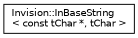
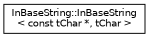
  digraph {
    rankdir=LR
-   n1 [color=black fillcolor=white fontname=Helvetica fontsize=10 height=0.2 label="Invision::InBaseString\l\< const tChar *, tChar \>" shape=record style=filled width=0.4]
+   n1 [color=black fillcolor=white fontname=Helvetica fontsize=10 height=0.2 label="InBaseString::InBaseString\l\< const tChar *, tChar \>" shape=record style=filled width=0.4]
  }
